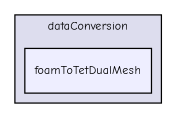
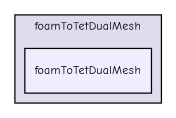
  digraph {
    compound=true
    fontname="Comic Neue"
    n1 [fillcolor="#eeeeff" fontname="Comic Neue" fontsize=10 label=foamToTetDualMesh pencolor=black shape=box style=filled]
    subgraph cluster_1 {
      bgcolor="#ddddee"
      fontsize=10
-     label=dataConversion
+     label=foamToTetDualMesh
      pencolor=black
      n1
    }
  }
